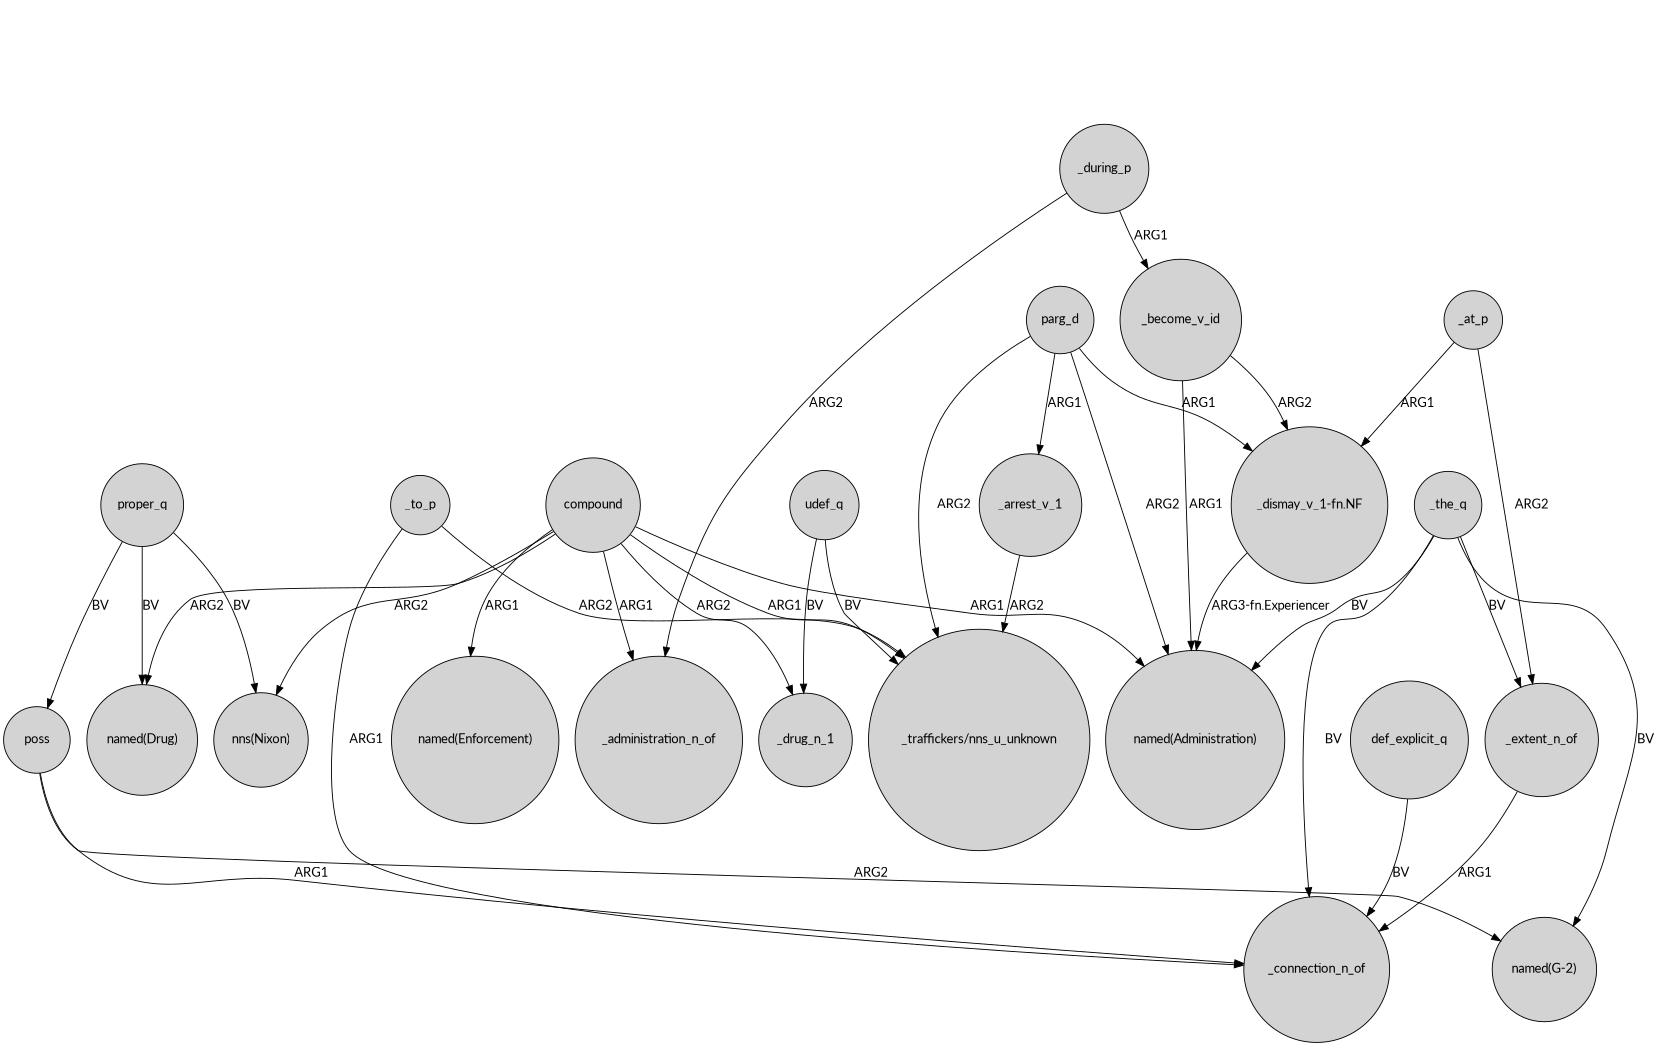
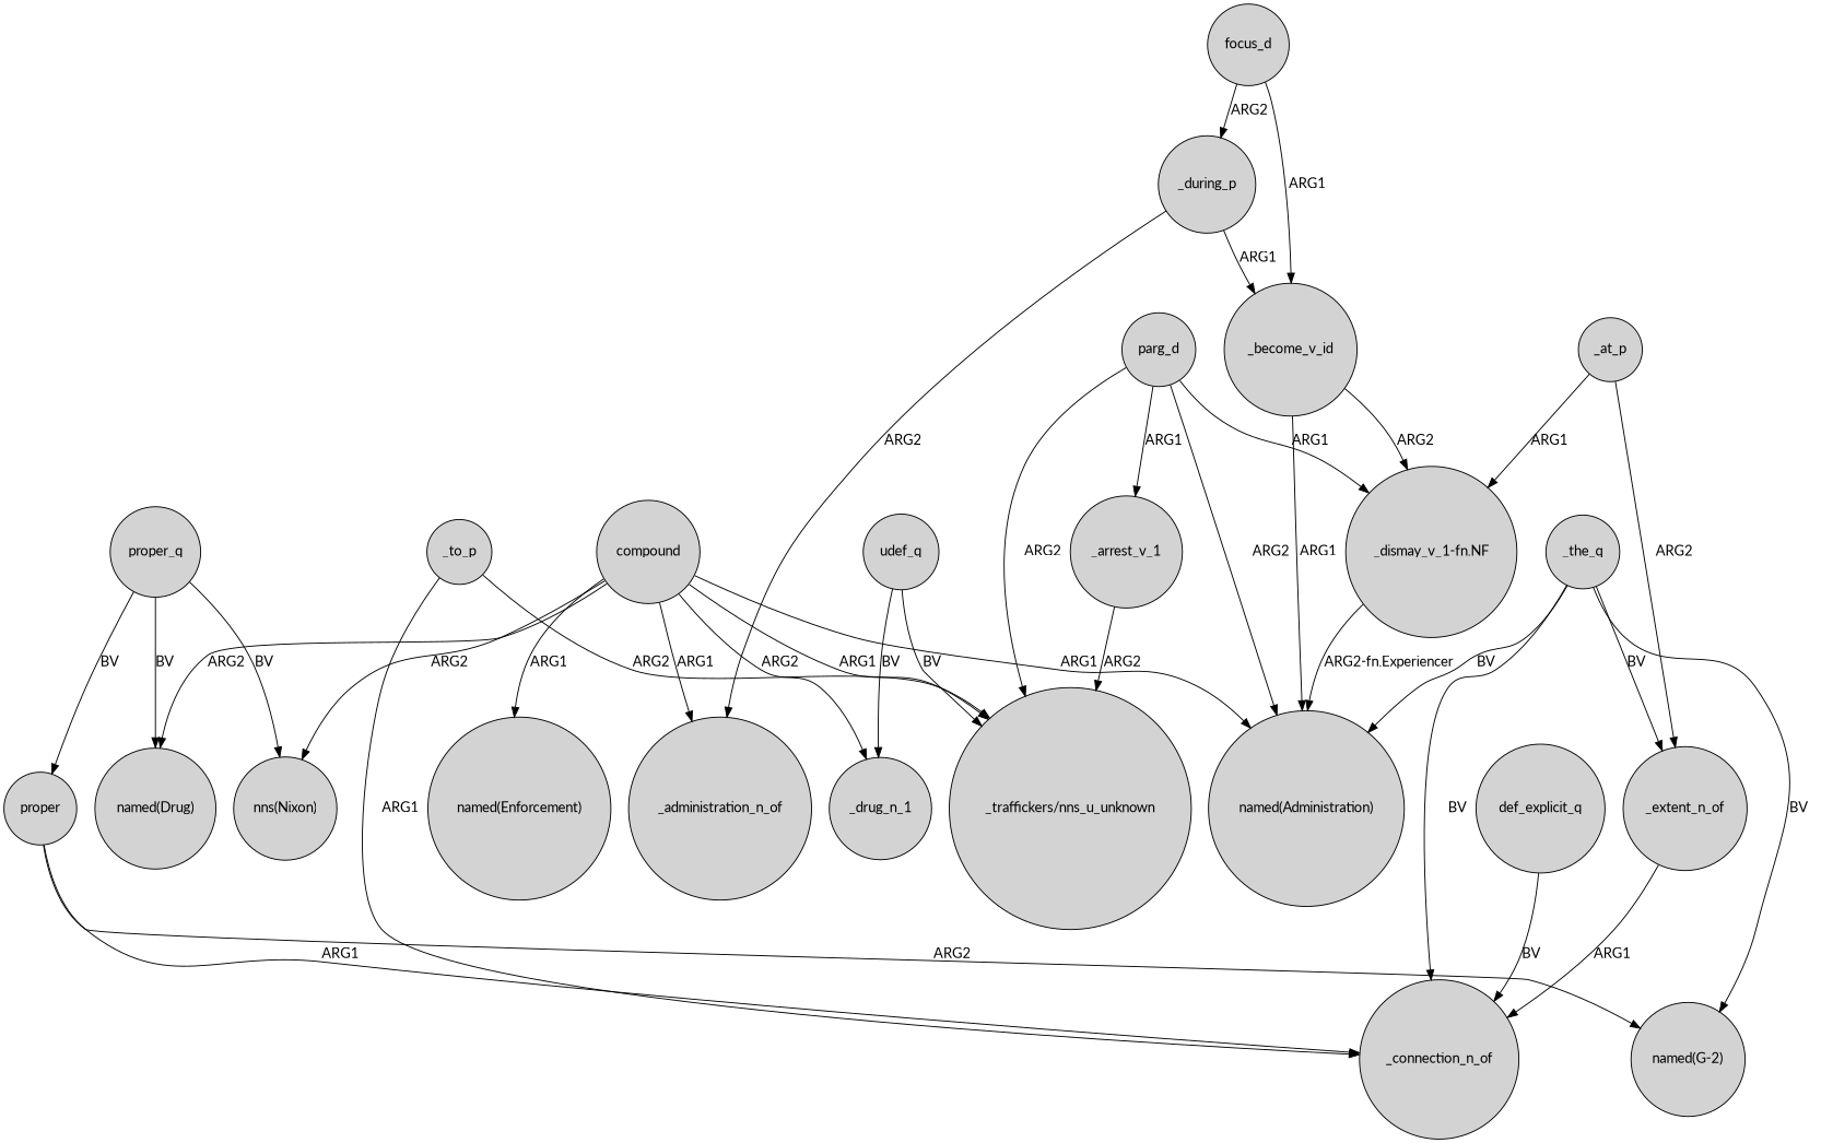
  digraph {
    fontname=Lato
    node [fontname=Lato shape=circle style=filled]
    edge [fontname=Lato]
    _during_p
    _become_v_id
    _administration_n_of
    "named(Administration)"
    "_dismay_v_1-fn.NF"
+   focus_d
    n7 [label="nns(Nixon)"]
    proper_q
    "named(Drug)"
-   poss
+   poss [label=proper]
    compound
    "named(Enforcement)"
    "_traffickers/nns_u_unknown"
    _drug_n_1
    _connection_n_of
    "named(G-2)"
    parg_d
    _arrest_v_1
    _to_p
    udef_q
    _at_p
    _extent_n_of
    _the_q
    def_explicit_q
    _during_p -> _become_v_id [label=ARG1]
    _during_p -> _administration_n_of [label=ARG2]
    _become_v_id -> "named(Administration)" [label=ARG1]
    _become_v_id -> "_dismay_v_1-fn.NF" [label=ARG2]
-   "_dismay_v_1-fn.NF" -> "named(Administration)" [label="ARG3-fn.Experiencer"]
+   "_dismay_v_1-fn.NF" -> "named(Administration)" [label="ARG2-fn.Experiencer"]
+   focus_d -> _during_p [label=ARG2]
+   focus_d -> _become_v_id [label=ARG1]
    proper_q -> n7 [label=BV]
    proper_q -> "named(Drug)" [label=BV]
    proper_q -> poss [label=BV]
    poss -> _connection_n_of [label=ARG1]
    poss -> "named(G-2)" [label=ARG2]
    compound -> _administration_n_of [label=ARG1]
    compound -> "named(Administration)" [label=ARG1]
    compound -> n7 [label=ARG2]
    compound -> "named(Drug)" [label=ARG2]
    compound -> "named(Enforcement)" [label=ARG1]
    compound -> "_traffickers/nns_u_unknown" [label=ARG1]
    compound -> _drug_n_1 [label=ARG2]
    parg_d -> "named(Administration)" [label=ARG2]
    parg_d -> "_dismay_v_1-fn.NF" [label=ARG1]
    parg_d -> "_traffickers/nns_u_unknown" [label=ARG2]
    parg_d -> _arrest_v_1 [label=ARG1]
    _arrest_v_1 -> "_traffickers/nns_u_unknown" [label=ARG2]
    _to_p -> "_traffickers/nns_u_unknown" [label=ARG2]
    _to_p -> _connection_n_of [label=ARG1]
    udef_q -> "_traffickers/nns_u_unknown" [label=BV]
    udef_q -> _drug_n_1 [label=BV]
    _at_p -> "_dismay_v_1-fn.NF" [label=ARG1]
    _at_p -> _extent_n_of [label=ARG2]
    _extent_n_of -> _connection_n_of [label=ARG1]
    _the_q -> "named(Administration)" [label=BV]
    _the_q -> _connection_n_of [label=BV]
    _the_q -> "named(G-2)" [label=BV]
    _the_q -> _extent_n_of [label=BV]
    def_explicit_q -> _connection_n_of [label=BV]
  }
